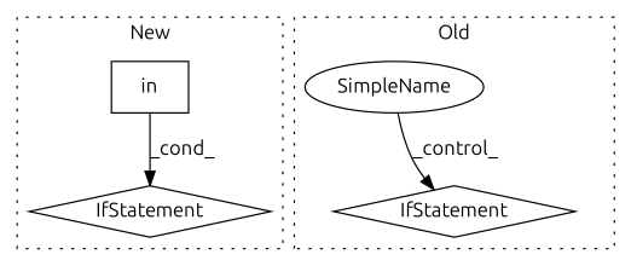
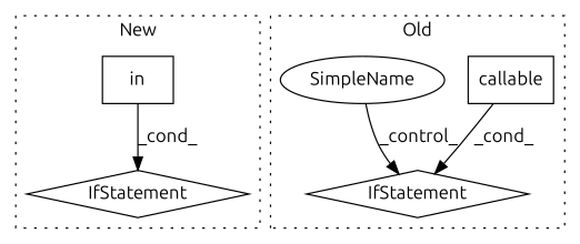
  digraph {
    fontname=Ubuntu
    node [a=25 fontname=Ubuntu shape=box]
    edge [fontname=Ubuntu]
    n1 [a=105 l=36 label=in s=4435]
    n2 [l="8,2" label=IfStatement s="4427,4471" shape=diamond]
+   n3 [a=32 l="9,1" label=callable s="4860,4872"]
    n4 [l="4,2" label=IfStatement s="4855,4873" shape=diamond]
    n5 [a=42 label=SimpleName shape=ellipse]
    subgraph cluster_1 {
      label=New
      style=dotted
      n1
      n2
    }
    subgraph cluster_2 {
      label=Old
      style=dotted
+     n3
      n4
      n5
    }
    n1 -> n2 [label=_cond_]
+   n3 -> n4 [label=_cond_]
    n5 -> n4 [label=_control_]
  }
